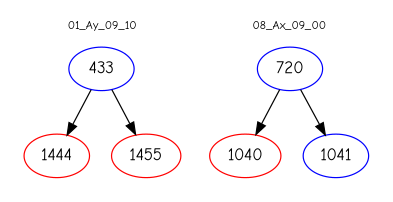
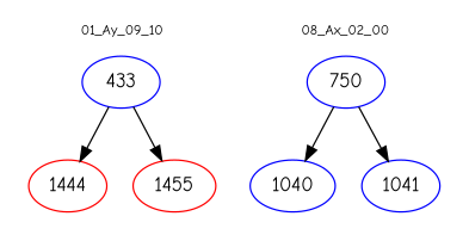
  digraph {
    fontname="Comic Neue"
    node [color=blue fontname="Comic Neue"]
    edge [color=black fontname="Comic Neue"]
    n1 [label=433]
    n2 [color=red label=1444]
    n3 [color=red label=1455]
-   n4 [label=720]
-   n5 [color=red label=1040]
+   n4 [label=750]
+   n5 [label=1040]
    n6 [label=1041]
    subgraph cluster_1 {
      color=white
      fontsize=10
      label="01_Ay_09_10"
      n1
      n2
      n3
    }
    subgraph cluster_2 {
      color=white
      fontsize=10
-     label="08_Ax_09_00"
+     label="08_Ax_02_00"
      n4
      n5
      n6
    }
    n1 -> n2
    n1 -> n3
    n4 -> n5
    n4 -> n6
  }
